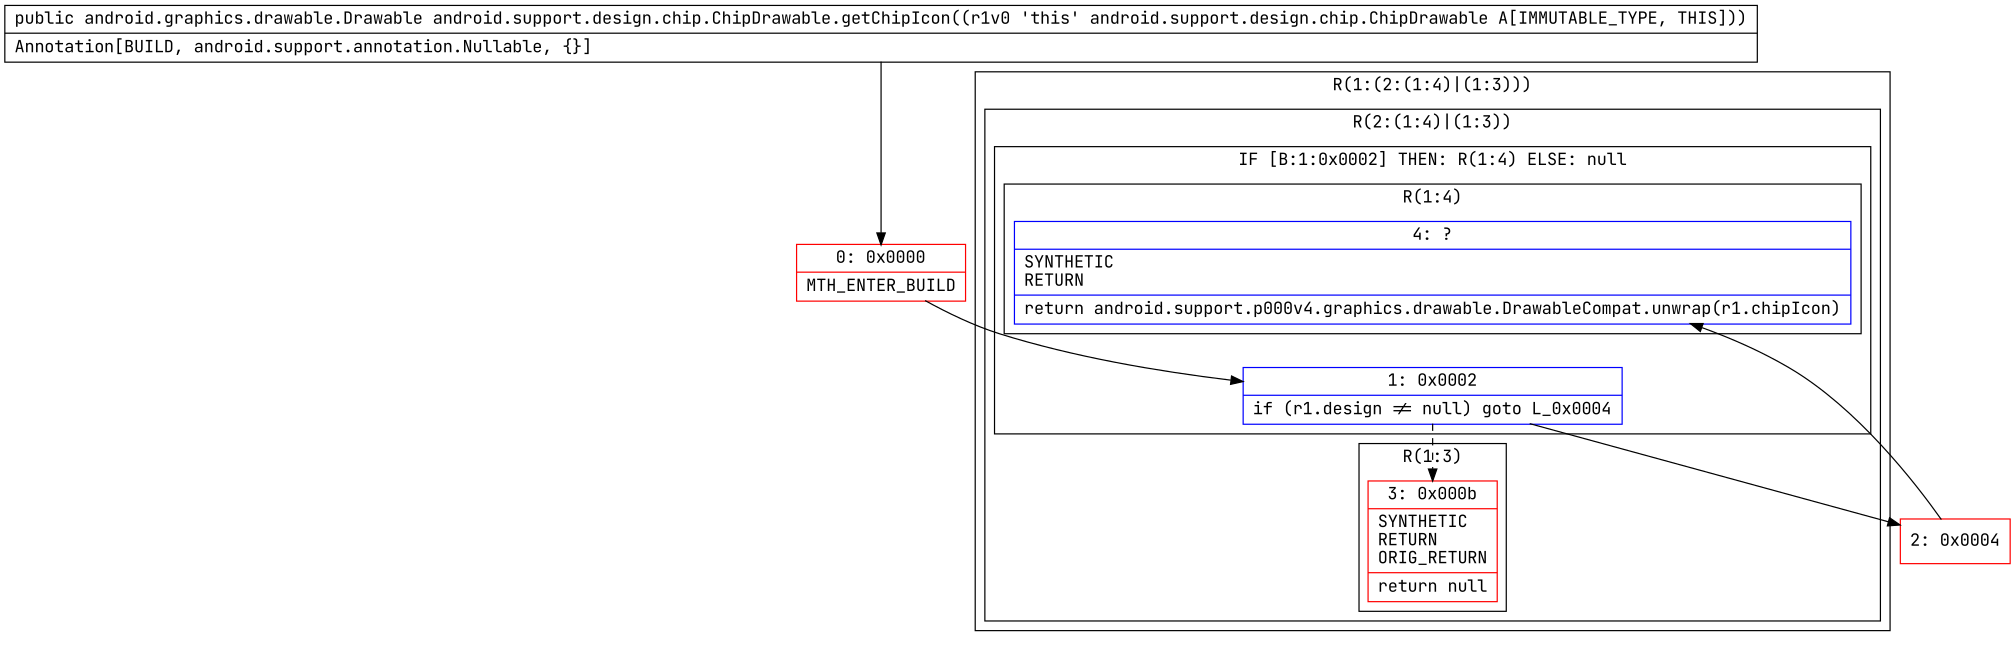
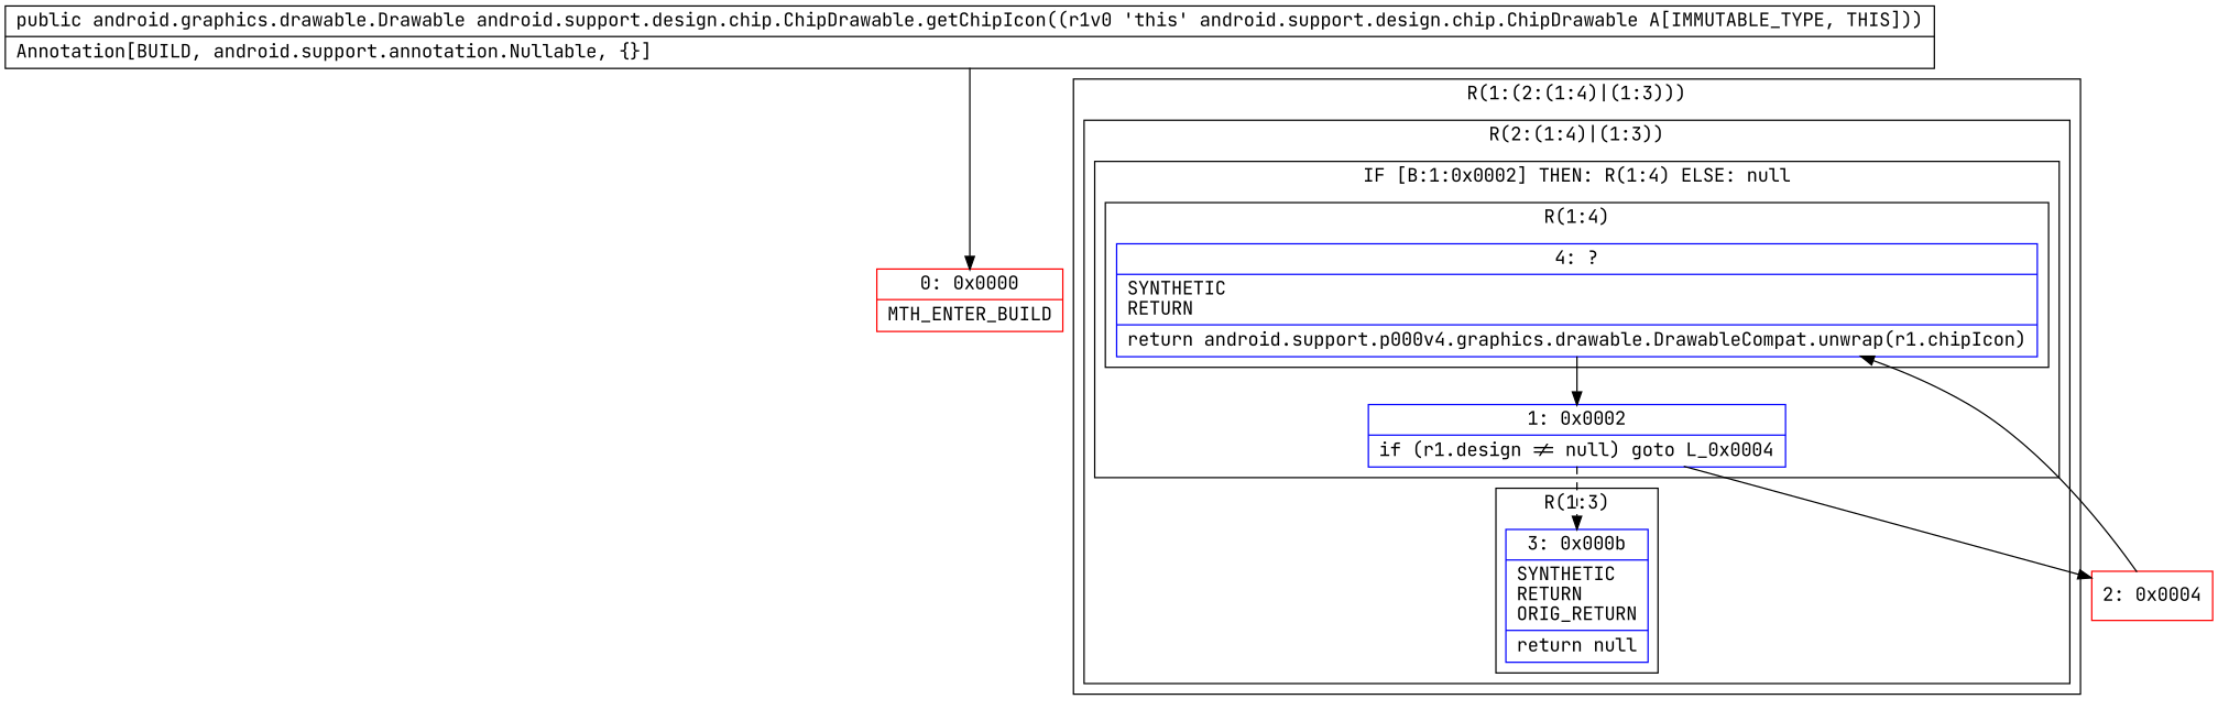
  digraph {
    fontname="JetBrains Mono"
    node [color=blue fontname="JetBrains Mono" shape=record]
    edge [fontname="JetBrains Mono"]
    n1 [label="{4\:\ ?|SYNTHETIC\lRETURN\l|return android.support.p000v4.graphics.drawable.DrawableCompat.unwrap(r1.chipIcon)\l}"]
    n2 [label="{1\:\ 0x0002|if (r1.design != null) goto L_0x0004\l}"]
-   n3 [color=red label="{3\:\ 0x000b|SYNTHETIC\lRETURN\lORIG_RETURN\l|return null\l}"]
+   n3 [label="{3\:\ 0x000b|SYNTHETIC\lRETURN\lORIG_RETURN\l|return null\l}"]
    n4 [color=red label="{2\:\ 0x0004}"]
    n5 [color=red label="{0\:\ 0x0000|MTH_ENTER_BUILD\l}"]
    n6 [label="{public android.graphics.drawable.Drawable android.support.design.chip.ChipDrawable.getChipIcon((r1v0 'this' android.support.design.chip.ChipDrawable A[IMMUTABLE_TYPE, THIS]))  | Annotation[BUILD, android.support.annotation.Nullable, \{\}]\l}" color=""]
    subgraph cluster_1 {
      label="R(1:(2:(1:4)|(1:3)))"
      subgraph cluster_2 {
        label="R(2:(1:4)|(1:3))"
        subgraph cluster_3 {
          label="IF [B:1:0x0002] THEN: R(1:4) ELSE: null"
          n2
          subgraph cluster_4 {
            label="R(1:4)"
            n1
          }
        }
        subgraph cluster_5 {
          label="R(1:3)"
          n3
        }
      }
    }
    n2 -> n3 [style=dashed]
    n2 -> n4
    n4 -> n1
-   n5 -> n2
+   n1 -> n2
    n6 -> n5
  }
